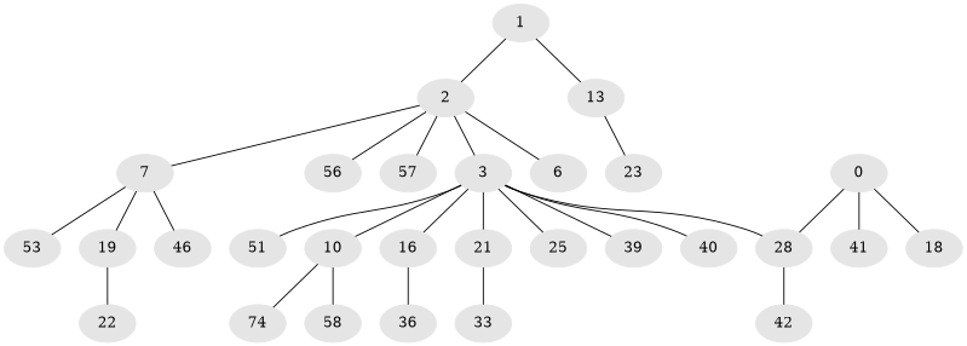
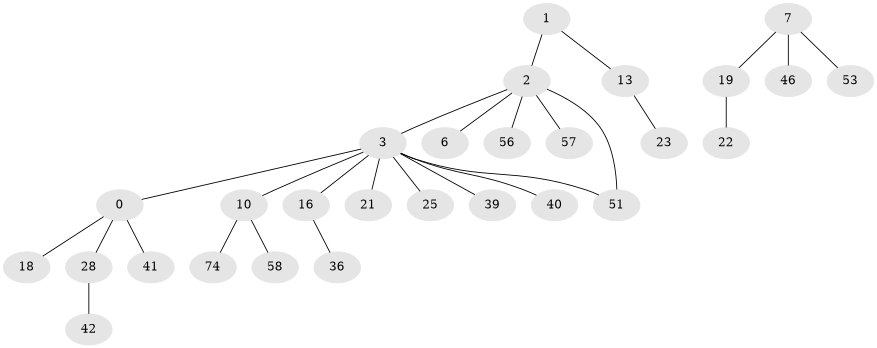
  graph {
    node [color=gray90 style=filled]
    1 [super="+8"]
    2 [super="+27"]
    13
    3 [super="+15+12"]
    6
    7 [super="+9+11"]
    56
    57
    23 [super="+37"]
    n10 [label=0 super="+5"]
    10
    16
    21
    25 [super="+54"]
    39 [super="+47"]
    40
    51
    19 [super="+20"]
    46
    53
    18
    28 [super="+35"]
    41
    n24 [label=74 super="+30+31"]
    58
    36
-   33 [super="+52"]
    42 [super="+43"]
    22 [super="+32"]
    1 -- 2
    1 -- 13
    2 -- 3
    2 -- 6
-   2 -- 7
+   2 -- 51
    2 -- 56
    2 -- 57
    13 -- 23
-   3 -- 28
+   3 -- n10
    3 -- 10
    3 -- 16
    3 -- 21
    3 -- 25
    3 -- 39
    3 -- 40
    3 -- 51
    7 -- 19
    7 -- 46
    7 -- 53
    n10 -- 18
    n10 -- 28
    n10 -- 41
    10 -- n24
    10 -- 58
    16 -- 36
-   21 -- 33
    19 -- 22
    28 -- 42
  }
